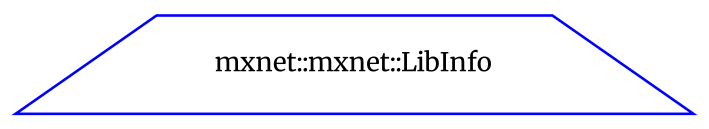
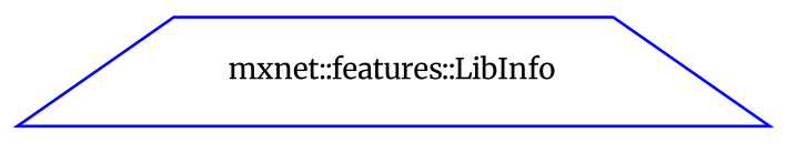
  digraph {
    rankdir=TB
    fontname=Merriweather
-   n1 [color=blue fillcolor=white fontname=Merriweather fontsize=10 height=0.2 label="mxnet::mxnet::LibInfo" shape=trapezium style=filled width=0.4]
+   n1 [color=blue fillcolor=white fontname=Merriweather fontsize=10 height=0.2 label="mxnet::features::LibInfo" shape=trapezium style=filled width=0.4]
  }
